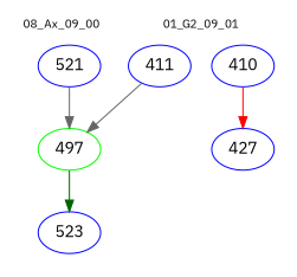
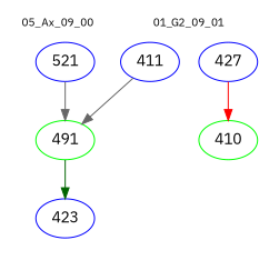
  digraph {
    fontname="IBM Plex Sans"
    node [color=blue fontname="IBM Plex Sans"]
    edge [color=gray40 fontname="IBM Plex Sans"]
    n1 [label=521]
-   n2 [color=green label=497]
-   n3 [label=523]
+   n2 [color=green label=491]
+   n3 [label=423]
    n4 [label=411]
-   n5 [label=410]
+   n5 [color=green label=410]
    n6 [label=427]
    subgraph cluster_1 {
      color=white
      fontsize=10
-     label="08_Ax_09_00"
+     label="05_Ax_09_00"
      n1
      n2
      n3
    }
    subgraph cluster_2 {
      color=white
      fontsize=10
      label="01_G2_09_01"
      n4
      n5
      n6
    }
    n1 -> n2
    n2 -> n3 [color=darkgreen]
    n4 -> n2
-   n5 -> n6 [color=red]
+   n6 -> n5 [color=red]
  }
